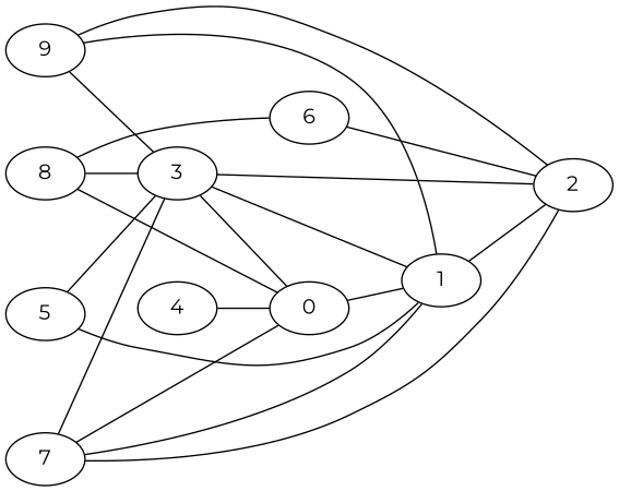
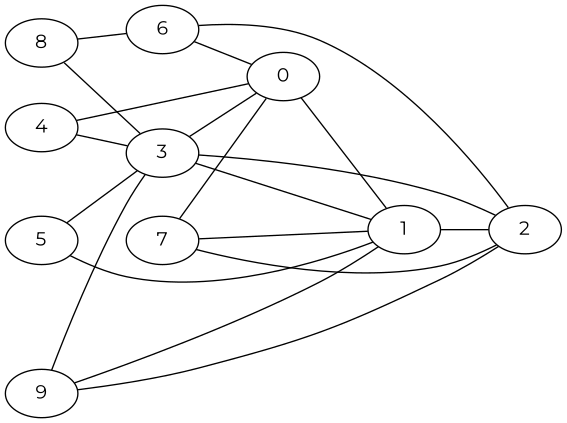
  graph {
    fontname=Montserrat
    rankdir=LR
    node [fontname=Montserrat]
    edge [fontname=Montserrat]
    n1 [label=0]
    n2 [label=1]
    n3 [label=2]
    n4 [label=3]
    n5 [label=4]
    n6 [label=5]
    n7 [label=6]
    n8 [label=7]
    n9 [label=8]
    n10 [label=9]
    n1 -- n2
    n2 -- n3
    n4 -- n1
    n4 -- n2
    n4 -- n3
    n5 -- n1
-   n8 -- n4
+   n5 -- n4
    n6 -- n2
    n6 -- n4
    n7 -- n3
    n8 -- n1
    n8 -- n2
    n8 -- n3
-   n9 -- n1
+   n7 -- n1
    n9 -- n4
    n9 -- n7
    n10 -- n2
    n10 -- n3
    n10 -- n4
  }
